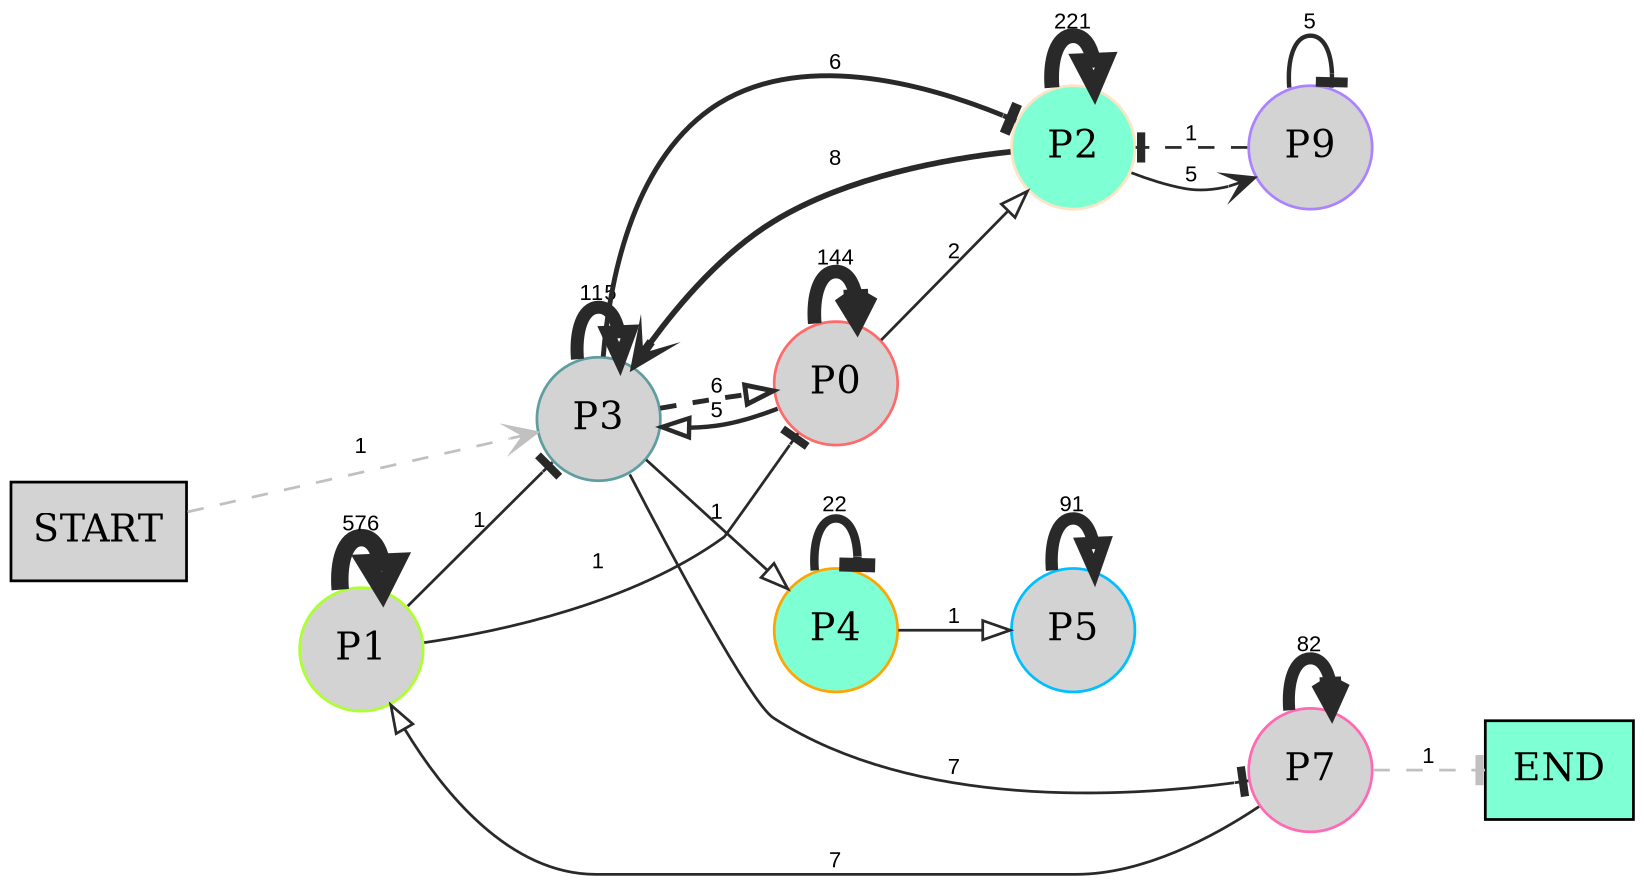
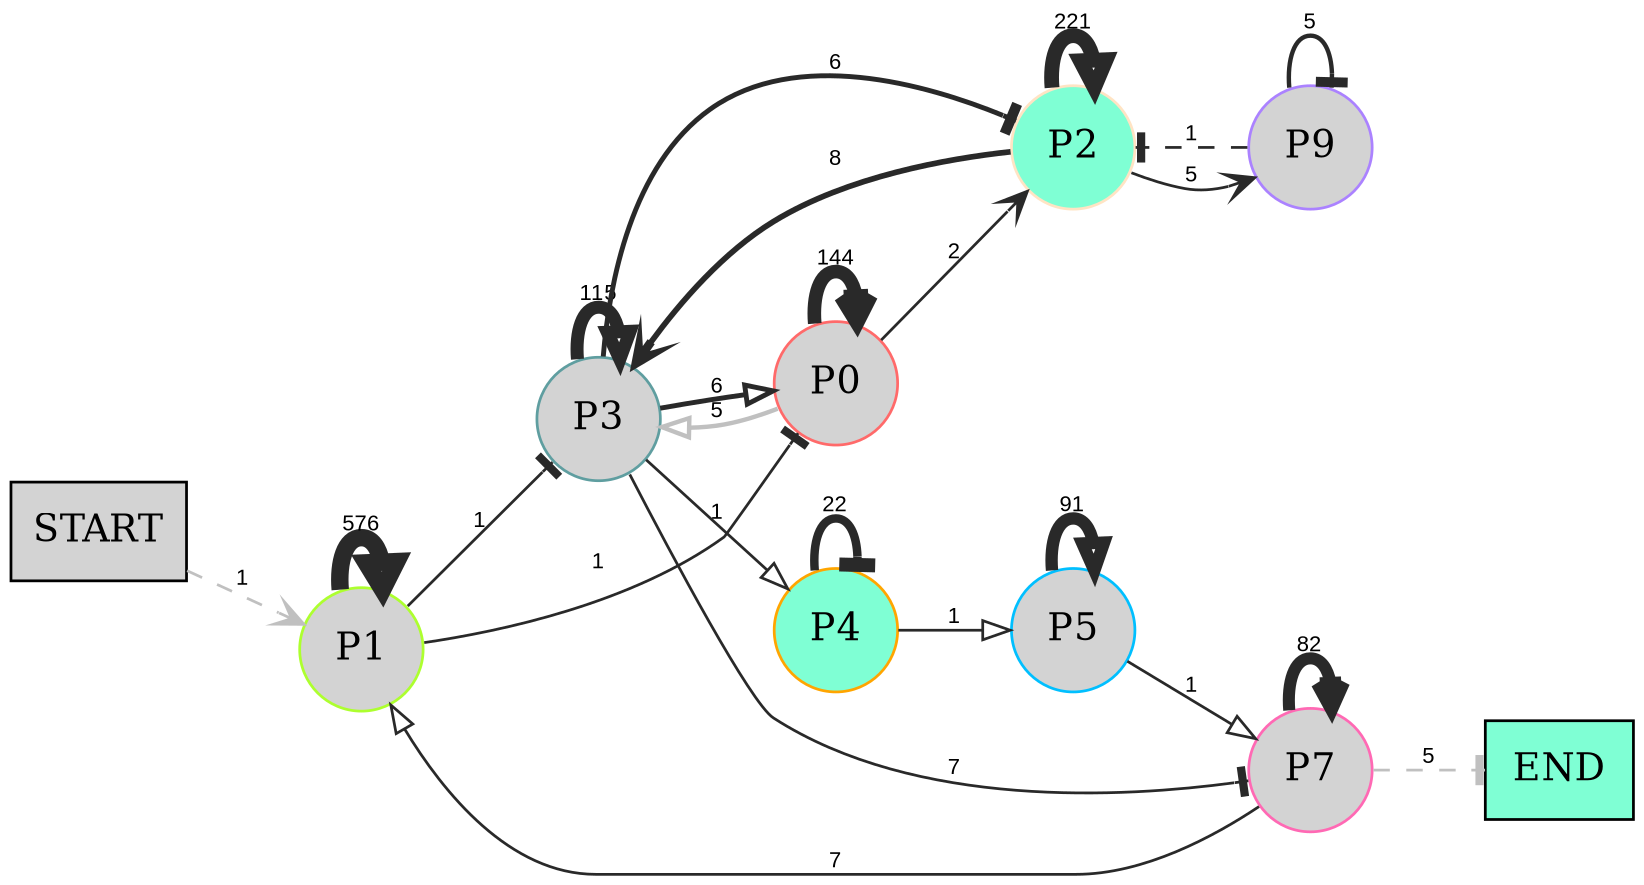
  digraph {
    rankdir=LR
    node [color=black fillcolor=lightgrey shape=circle style=filled]
    edge [arrowhead=onormal color=grey16 fontname=Arial fontsize=8 labelfloat=false penwidth=1]
    P1 [color=greenyellow]
    P3 [color=cadetblue]
    n3 [color=indianred1 label=P0]
    P7 [color=hotpink]
    P2 [color=bisque fillcolor=aquamarine]
    P4 [color=orange fillcolor=aquamarine]
    END [fillcolor=aquamarine shape=box]
    P9 [color=mediumpurple1]
    P5 [color=deepskyblue]
    START [shape=box]
    P1 -> P1 [label=576 penwidth=6.3561076606958915]
    P1 -> P3 [arrowhead=tee label=1]
    P1 -> n3 [arrowhead=tee label=1]
    P3 -> P3 [label=115 penwidth=4.74493212836325]
-   P3 -> n3 [label=6 penwidth=1.791759469228055 style=dashed]
+   P3 -> n3 [label=6 penwidth=1.791759469228055]
    P3 -> P7 [arrowhead=tee label=7]
    P3 -> P2 [arrowhead=tee label=6 penwidth=1.791759469228055]
    P3 -> P4 [label=1]
-   n3 -> P3 [label=5 penwidth=1.6094379124341003]
+   n3 -> P3 [color=grey label=5 penwidth=1.6094379124341003]
    n3 -> n3 [arrowhead=vee label=144 penwidth=4.969813299576001]
-   n3 -> P2 [label=2]
+   n3 -> P2 [arrowhead=vee label=2]
    P7 -> P1 [label=7]
    P7 -> P7 [arrowhead=vee label=82 penwidth=4.406719247264253]
-   P7 -> END [arrowhead=tee color=grey label=1 style=dashed penwidth=""]
+   P7 -> END [arrowhead=tee color=grey label=5 style=dashed penwidth=""]
    P2 -> P3 [arrowhead=vee label=8 penwidth=2.0794415416798357]
    P2 -> P2 [label=221 penwidth=5.3981627015177525]
    P2 -> P9 [arrowhead=vee label=5]
    P4 -> P4 [arrowhead=tee label=22 penwidth=3.091042453358316]
    P4 -> P5 [label=1]
    P9 -> P2 [arrowhead=tee label=1 style=dashed]
    P9 -> P9 [arrowhead=tee label=5 penwidth=1.6094379124341003]
+   P5 -> P7 [label=1]
    P5 -> P5 [label=91 penwidth=4.51085950651685]
-   START -> P3 [arrowhead=vee color=grey label=1 style=dashed penwidth=""]
+   START -> P1 [arrowhead=vee color=grey label=1 style=dashed penwidth=""]
  }
